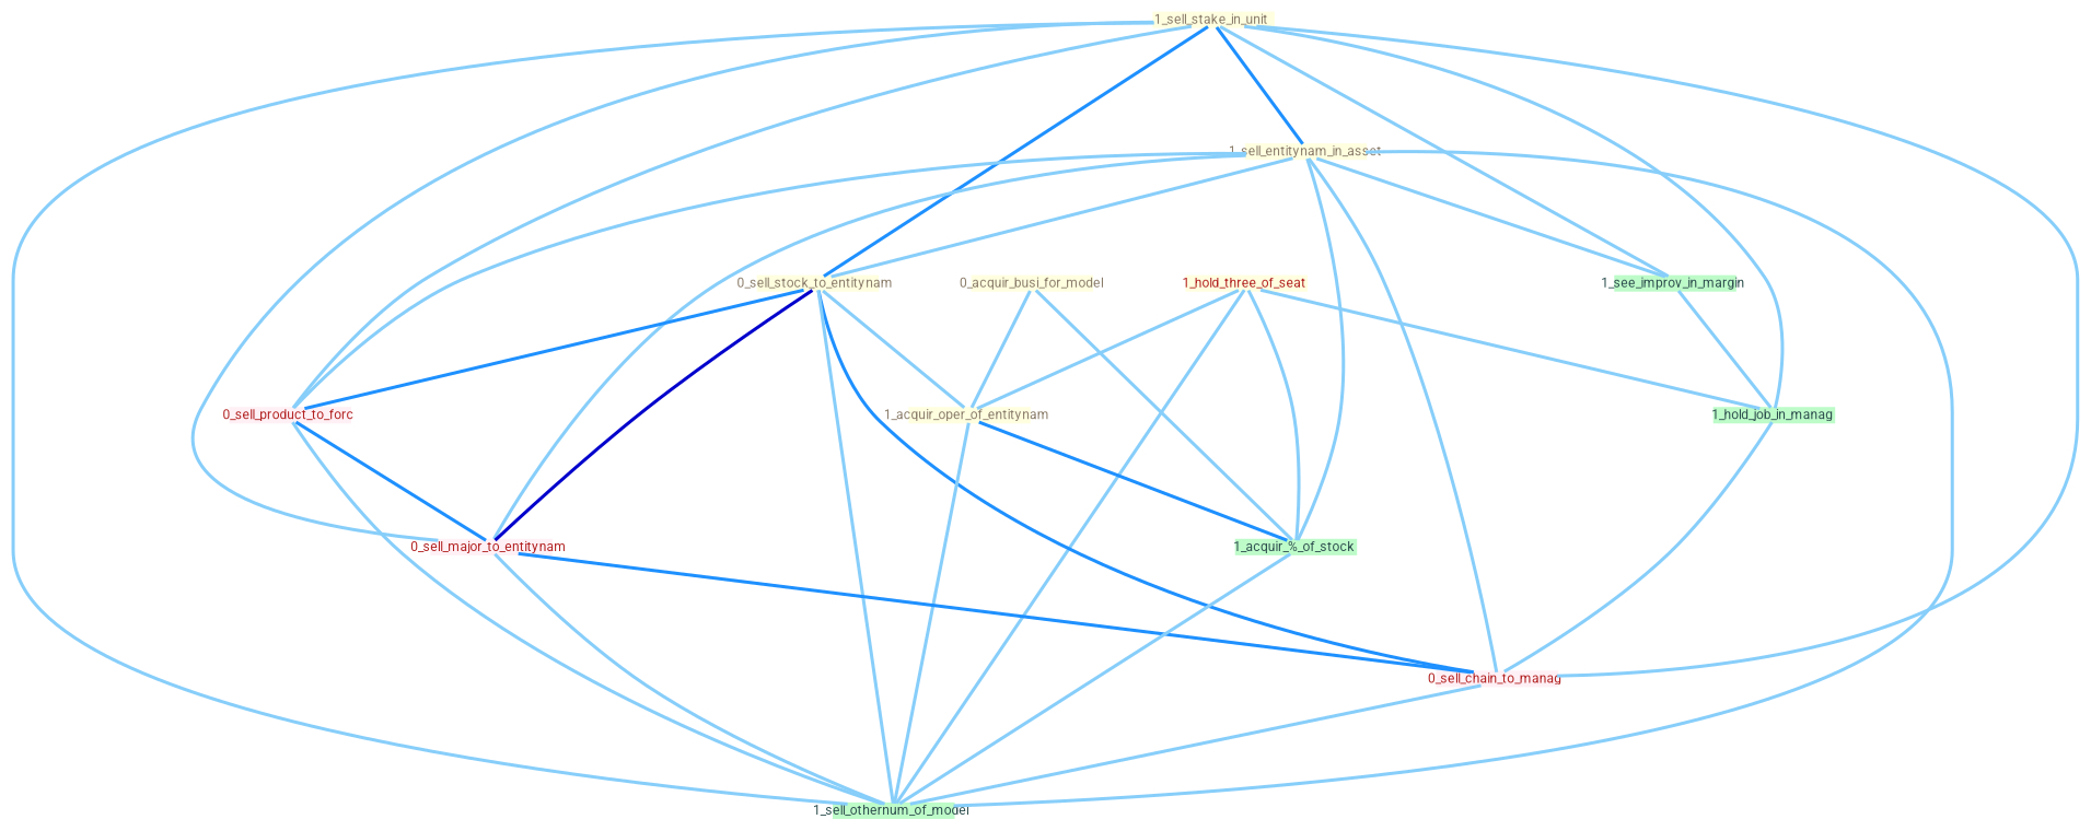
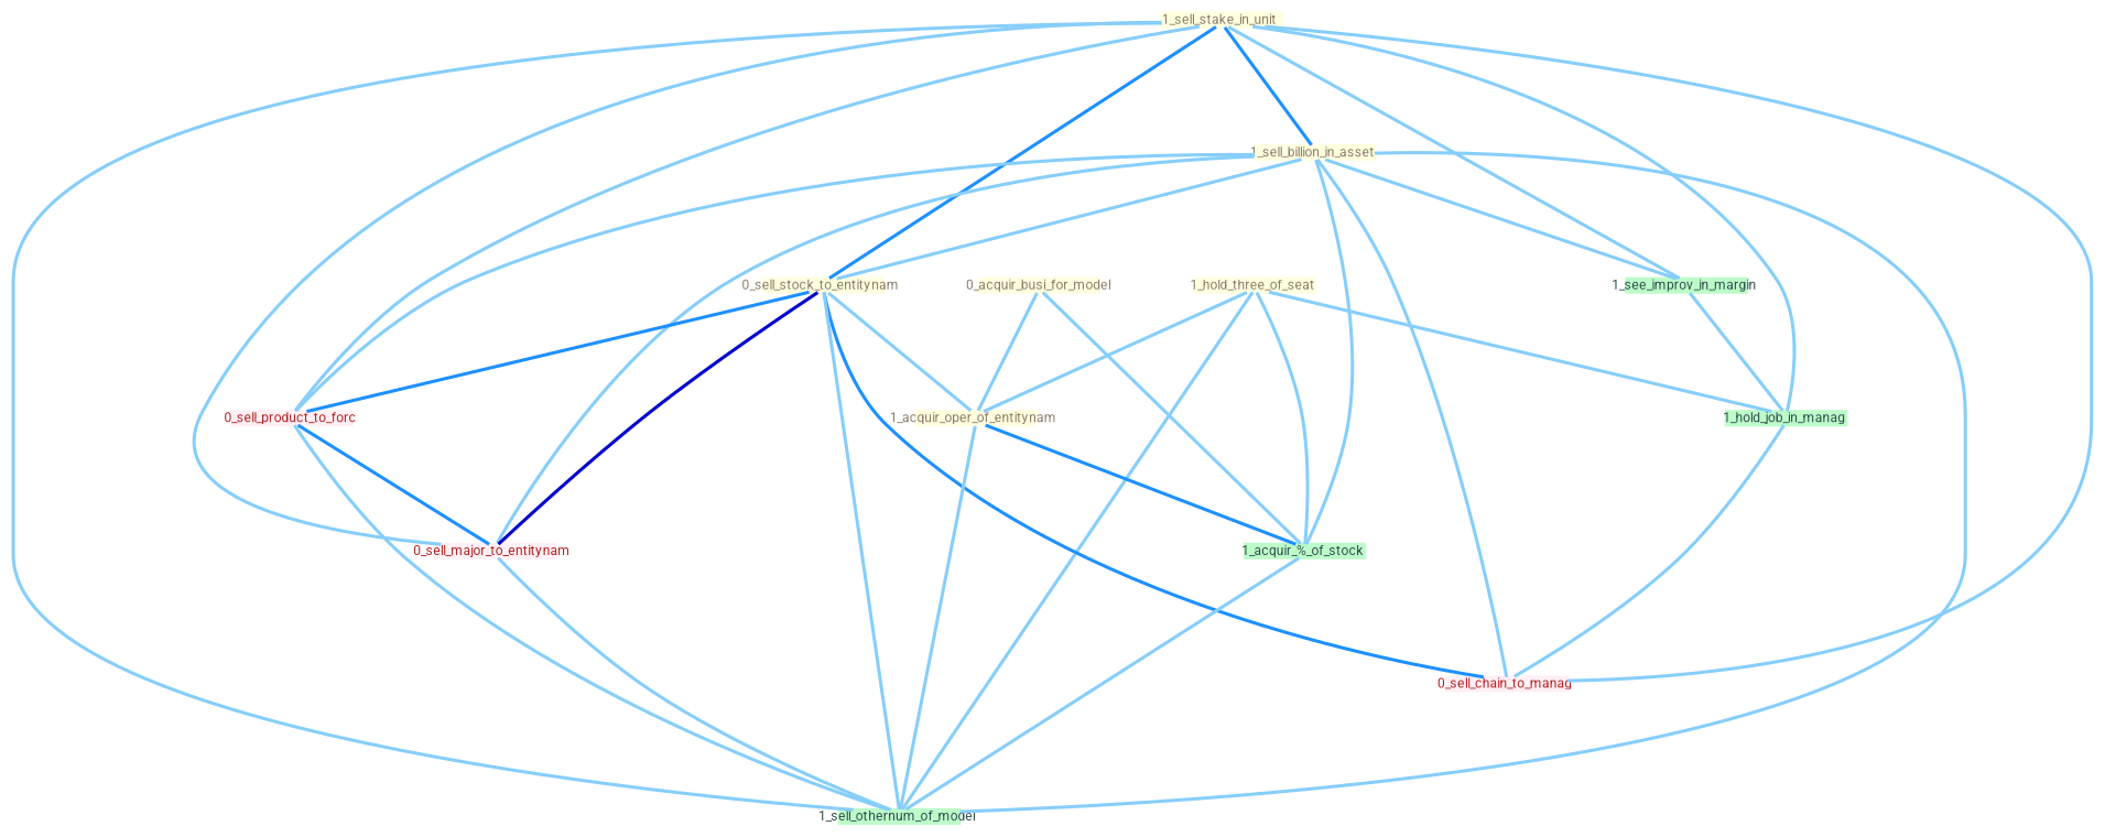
  graph {
    fontname=Roboto
    node [color="#ffffe0" fixedsize=true fontcolor="#8b7d6b" fontname=Roboto fontsize=4 shape=polygon style=filled]
    edge [color="#87cefa" fontname=Roboto w=1]
    "1_sell_stake_in_unit " [height=.06 width=.5]
-   "1_sell_billion_in_asset " [height=.06 width=.5 label="1_sell_entitynam_in_asset"]
+   "1_sell_billion_in_asset " [height=.06 width=.5]
    n3 [height=.06 label="0_acquir_busi_for_model" width=.5]
-   "1_hold_three_of_seat " [fontcolor="#b22222" height=.06 width=.5]
+   "1_hold_three_of_seat " [height=.06 width=.5]
    "0_sell_stock_to_entitynam " [height=.06 width=.5]
    "1_acquir_oper_of_entitynam " [height=.06 width=.5]
    "0_sell_product_to_forc " [color="#fff0f5" fontcolor="#b22222" height=.06 width=.5]
    "0_sell_major_to_entitynam " [color="#fff0f5" fontcolor="#b22222" height=.06 width=.5]
    "0_sell_chain_to_manag " [color="#fff0f5" fontcolor="#b22222" height=.06 width=.5]
    "1_see_improv_in_margin " [color="#BDFCC9" fontcolor="#2f4f4f" height=.06 width=.5]
    "1_hold_job_in_manag " [color="#BDFCC9" fontcolor="#2f4f4f" height=.06 width=.5]
    "1_sell_othernum_of_model " [color="#BDFCC9" fontcolor="#2f4f4f" height=.06 width=.5]
    "1_acquir_%_of_stock " [color="#BDFCC9" fontcolor="#2f4f4f" height=.06 width=.5]
    subgraph sub_1 {
      "1_sell_stake_in_unit "
      "1_sell_billion_in_asset "
      n3
      "1_hold_three_of_seat "
      "0_sell_stock_to_entitynam "
      "1_acquir_oper_of_entitynam "
    }
    subgraph sub_2 {
      "0_sell_product_to_forc "
      "0_sell_major_to_entitynam "
      "0_sell_chain_to_manag "
    }
    "1_sell_stake_in_unit " -- "1_sell_billion_in_asset " [color="#1e90ff" w=2]
    "1_sell_stake_in_unit " -- "0_sell_stock_to_entitynam " [color="#1e90ff"]
    "1_sell_stake_in_unit " -- "0_sell_product_to_forc "
    "1_sell_stake_in_unit " -- "0_sell_major_to_entitynam "
    "1_sell_stake_in_unit " -- "0_sell_chain_to_manag "
    "1_sell_stake_in_unit " -- "1_see_improv_in_margin "
    "1_sell_stake_in_unit " -- "1_hold_job_in_manag "
    "1_sell_stake_in_unit " -- "1_sell_othernum_of_model "
    "1_sell_billion_in_asset " -- "0_sell_stock_to_entitynam "
    "1_sell_billion_in_asset " -- "0_sell_product_to_forc "
    "1_sell_billion_in_asset " -- "0_sell_major_to_entitynam "
    "1_sell_billion_in_asset " -- "0_sell_chain_to_manag "
    "1_sell_billion_in_asset " -- "1_see_improv_in_margin "
    "1_sell_billion_in_asset " -- "1_sell_othernum_of_model "
    "1_sell_billion_in_asset " -- "1_acquir_%_of_stock "
    n3 -- "1_acquir_oper_of_entitynam "
    n3 -- "1_acquir_%_of_stock "
    "1_hold_three_of_seat " -- "1_acquir_oper_of_entitynam "
    "1_hold_three_of_seat " -- "1_hold_job_in_manag "
    "1_hold_three_of_seat " -- "1_sell_othernum_of_model "
    "1_hold_three_of_seat " -- "1_acquir_%_of_stock "
    "0_sell_stock_to_entitynam " -- "1_acquir_oper_of_entitynam "
    "0_sell_stock_to_entitynam " -- "0_sell_product_to_forc " [color="#1e90ff" w=2]
    "0_sell_stock_to_entitynam " -- "0_sell_major_to_entitynam " [color="#0000cd" w=3]
    "0_sell_stock_to_entitynam " -- "0_sell_chain_to_manag " [color="#1e90ff" w=2]
    "0_sell_stock_to_entitynam " -- "1_sell_othernum_of_model "
    "1_acquir_oper_of_entitynam " -- "1_sell_othernum_of_model "
    "1_acquir_oper_of_entitynam " -- "1_acquir_%_of_stock " [color="#1e90ff" w=2]
    "0_sell_product_to_forc " -- "0_sell_major_to_entitynam " [color="#1e90ff" w=2]
    "0_sell_product_to_forc " -- "1_sell_othernum_of_model "
-   "0_sell_major_to_entitynam " -- "0_sell_chain_to_manag " [color="#1e90ff" w=2]
    "0_sell_major_to_entitynam " -- "1_sell_othernum_of_model "
-   "0_sell_chain_to_manag " -- "1_sell_othernum_of_model "
    "1_see_improv_in_margin " -- "1_hold_job_in_manag "
    "1_hold_job_in_manag " -- "0_sell_chain_to_manag "
    "1_acquir_%_of_stock " -- "1_sell_othernum_of_model "
  }
